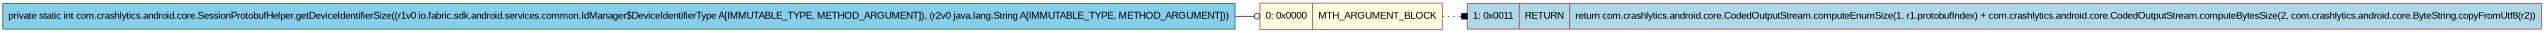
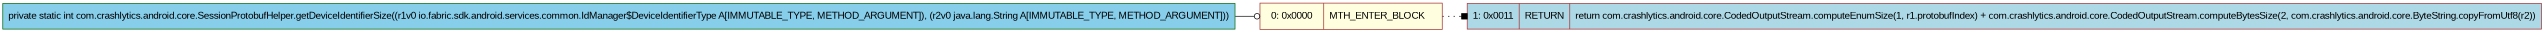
  digraph {
    rankdir=LR
    fontname="Liberation Sans"
    node [shape=record style=filled color=brown fontname="Liberation Sans"]
    edge [fontname="Liberation Sans"]
-   n1 [label="{0\:\ 0x0000|MTH_ARGUMENT_BLOCK\l}" fillcolor=lightyellow]
+   n1 [label="{0\:\ 0x0000|MTH_ENTER_BLOCK\l}" fillcolor=lightyellow]
    n2 [label="{1\:\ 0x0011|RETURN\l|return com.crashlytics.android.core.CodedOutputStream.computeEnumSize(1, r1.protobufIndex) + com.crashlytics.android.core.CodedOutputStream.computeBytesSize(2, com.crashlytics.android.core.ByteString.copyFromUtf8(r2))\l}" fillcolor=lightblue]
    n3 [label="{private static int com.crashlytics.android.core.SessionProtobufHelper.getDeviceIdentifierSize((r1v0 io.fabric.sdk.android.services.common.IdManager$DeviceIdentifierType A[IMMUTABLE_TYPE, METHOD_ARGUMENT]), (r2v0 java.lang.String A[IMMUTABLE_TYPE, METHOD_ARGUMENT])) }" fillcolor=skyblue color=darkgreen]
    n1 -> n2 [style=dotted arrowhead=box]
    n3 -> n1 [style=solid arrowhead=odot]
  }
